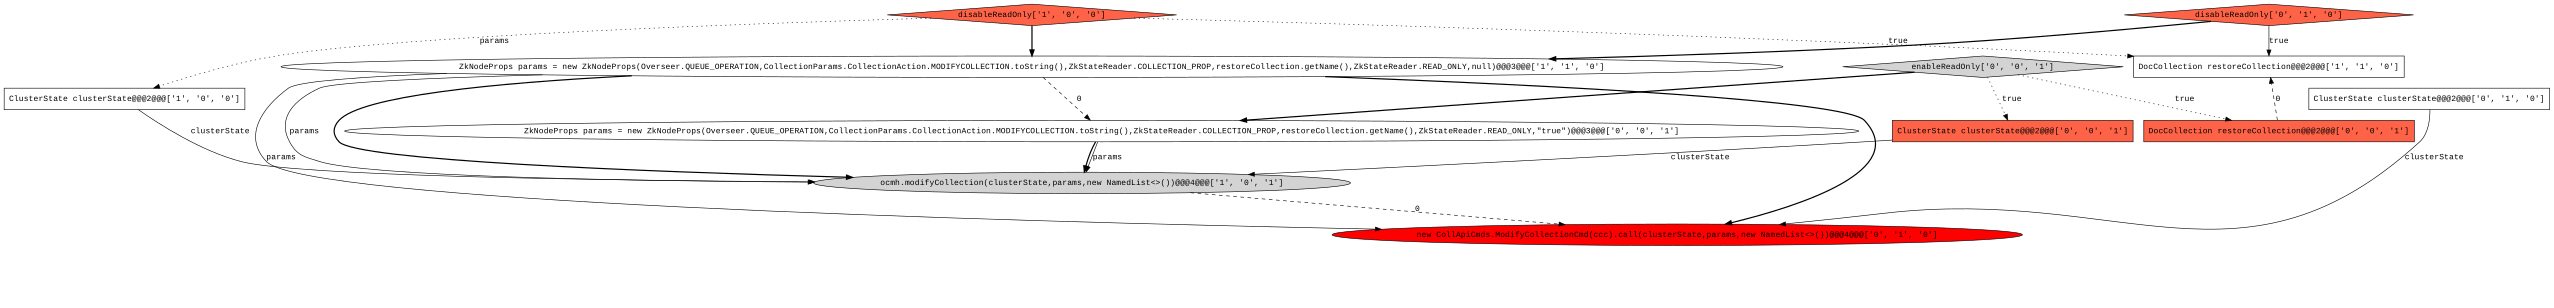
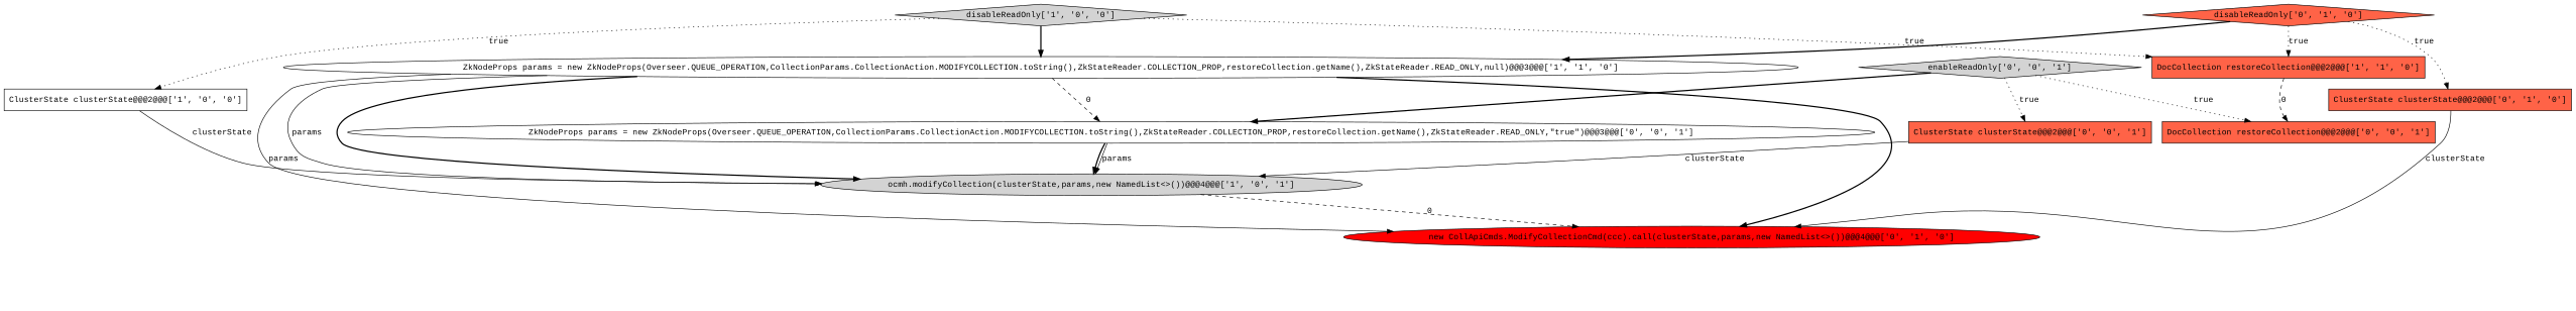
  digraph {
    fontname="Liberation Mono"
    node [fillcolor=tomato fontname="Liberation Mono" shape=box style=filled]
    edge [fontname="Liberation Mono" style=bold]
-   n1 [label="disableReadOnly['1', '0', '0']" shape=diamond]
+   n1 [fillcolor=lightgray label="disableReadOnly['1', '0', '0']" shape=diamond]
    n2 [fillcolor=white label="ZkNodeProps params = new ZkNodeProps(Overseer.QUEUE_OPERATION,CollectionParams.CollectionAction.MODIFYCOLLECTION.toString(),ZkStateReader.COLLECTION_PROP,restoreCollection.getName(),ZkStateReader.READ_ONLY,null)@@@3@@@['1', '1', '0']" shape=ellipse]
    n3 [fillcolor=white label="ClusterState clusterState@@@2@@@['1', '0', '0']"]
-   n4 [fillcolor=white label="DocCollection restoreCollection@@@2@@@['1', '1', '0']"]
+   n4 [label="DocCollection restoreCollection@@@2@@@['1', '1', '0']"]
    n5 [fillcolor=lightgray label="ocmh.modifyCollection(clusterState,params,new NamedList<>())@@@4@@@['1', '0', '1']" shape=ellipse]
    n6 [fillcolor=white label="ZkNodeProps params = new ZkNodeProps(Overseer.QUEUE_OPERATION,CollectionParams.CollectionAction.MODIFYCOLLECTION.toString(),ZkStateReader.COLLECTION_PROP,restoreCollection.getName(),ZkStateReader.READ_ONLY,\"true\")@@@3@@@['0', '0', '1']" shape=ellipse]
    n7 [fillcolor=red label="new CollApiCmds.ModifyCollectionCmd(ccc).call(clusterState,params,new NamedList<>())@@@4@@@['0', '1', '0']" shape=ellipse]
    n8 [label="DocCollection restoreCollection@@@2@@@['0', '0', '1']"]
    n9 [label="ClusterState clusterState@@@2@@@['0', '0', '1']"]
    n10 [label="disableReadOnly['0', '1', '0']" shape=diamond]
-   n11 [fillcolor=white label="ClusterState clusterState@@@2@@@['0', '1', '0']"]
+   n11 [label="ClusterState clusterState@@@2@@@['0', '1', '0']"]
    n12 [fillcolor=lightgray label="enableReadOnly['0', '0', '1']" shape=diamond]
    n1 -> n2
-   n1 -> n3 [label=params style=dotted]
+   n1 -> n3 [label=true style=dotted]
    n1 -> n4 [label=true style=dotted]
    n2 -> n5 [label=params style=solid]
    n2 -> n5
    n2 -> n6 [label=0 style=dashed]
    n2 -> n7 [label=params style=solid]
    n2 -> n7
    n3 -> n5 [label=clusterState style=solid]
-   n8 -> n4 [label=0 style=dashed]
+   n4 -> n8 [label=0 style=dashed]
    n5 -> n7 [label=0 style=dashed]
    n6 -> n5
    n6 -> n5 [label=params style=solid]
    n9 -> n5 [label=clusterState style=solid]
    n10 -> n2
-   n10 -> n4 [label=true style=solid]
+   n10 -> n4 [label=true style=dotted]
+   n10 -> n11 [label=true style=dotted]
    n11 -> n7 [label=clusterState style=solid]
    n12 -> n6
    n12 -> n8 [label=true style=dotted]
    n12 -> n9 [label=true style=dotted]
  }
